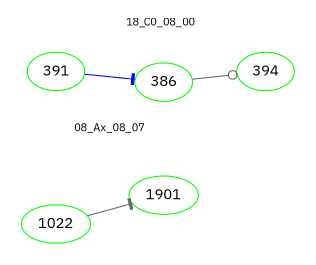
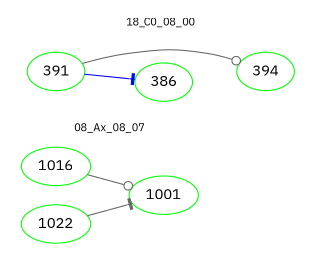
  digraph {
    fontname="IBM Plex Sans"
    rankdir=LR
    node [color=green fontname="IBM Plex Sans"]
    edge [arrowhead=odot color=gray40 fontname="IBM Plex Sans"]
-   n2 [label=1901]
+   n1 [label=1016]
+   n2 [label=1001]
    n3 [label=1022]
    n4 [label=391]
    n5 [label=386]
    n6 [label=394]
    subgraph cluster_1 {
      color=white
      fontsize=10
      label="08_Ax_08_07"
+     n1
      n2
      n3
    }
    subgraph cluster_2 {
      color=white
      fontsize=10
      label="18_C0_08_00"
      n4
      n5
      n6
    }
+   n1 -> n2
    n3 -> n2 [arrowhead=tee]
    n4 -> n5 [arrowhead=tee color=blue]
-   n5 -> n6
+   n4 -> n6
  }
